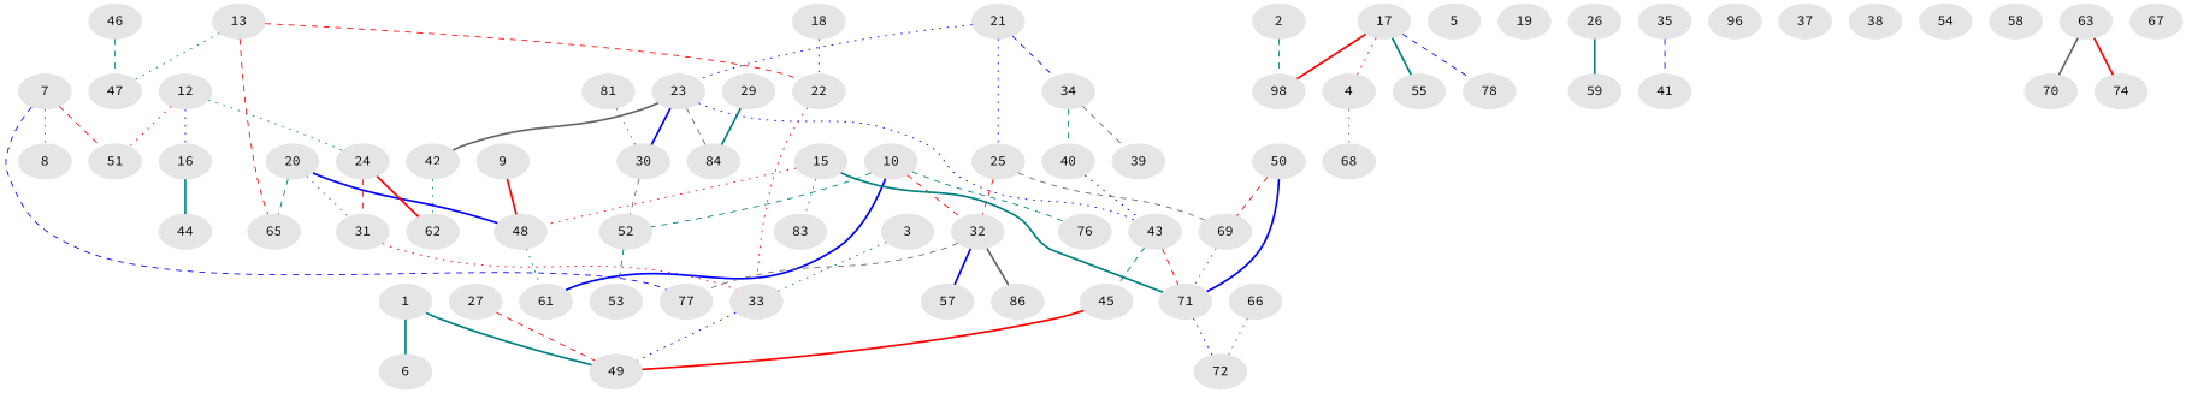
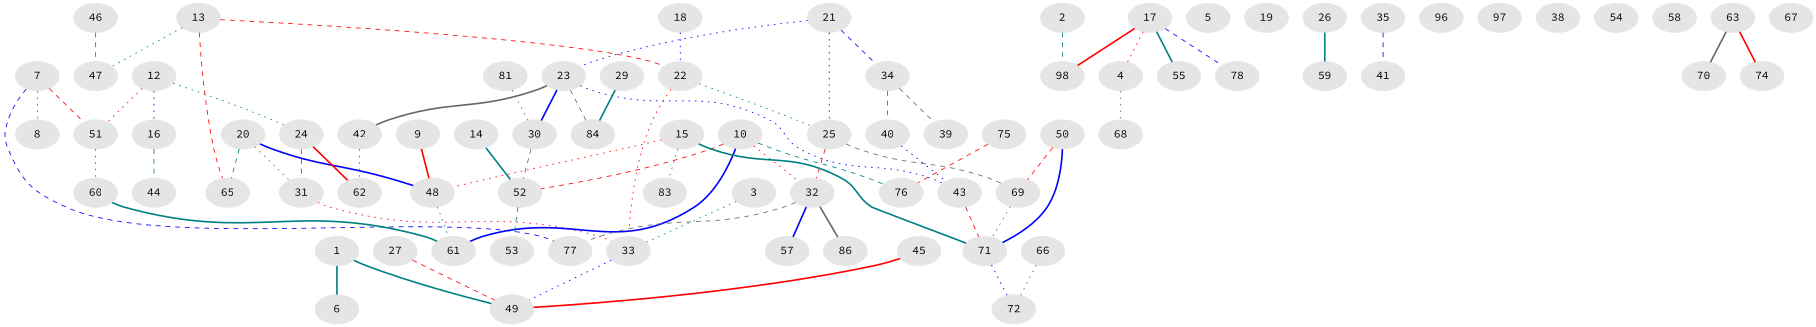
  graph {
    fontname="Source Code Pro"
    node [color=gray90 fontname="Source Code Pro" style=filled]
    edge [color=teal fontname="Source Code Pro" style=dotted]
    1
    6
    49
    n4 [label=98]
    2
    3
    33
    4
    68
    5
    7
    8
    51
    77
+   60
    9
    48
    20
    65
    31
    61
    10
    32
    52
    76
    n26 [label=86]
    57
    53
    n29 [label=81]
    30
    12
    16
    24
    44
    62
    13
    22
    47
    25
+   14
    15
    71
    n43 [label=83]
    72
    17
    55
    78
    21
    23
    34
    18
    19
    42
    43
    n55 [label=84]
    69
    39
    40
    45
    26
    59
    27
    29
    35
    41
    n66 [label=96]
-   37
+   37 [label=97]
    38
    46
    50
    54
    58
    63
    70
    74
    66
    67
+   75
    1 -- 6 [style=bold]
    1 -- 49 [style=bold]
    2 -- n4 [style=dashed]
    3 -- 33
    33 -- 49 [color=blue]
    4 -- 68 [color=gray40]
    7 -- 8
    7 -- 51 [color=red style=dashed]
    7 -- 77 [color=blue style=dashed]
+   51 -- 60 [color=red]
+   60 -- 61 [style=bold]
    9 -- 48 [color=red style=bold]
    48 -- 61
    20 -- 48 [color=blue style=bold]
    20 -- 65 [style=dashed]
    20 -- 31 [color=gray40]
    31 -- 33 [color=red]
    10 -- 61 [color=blue style=bold]
-   10 -- 32 [color=red style=dashed]
-   10 -- 52 [style=dashed]
+   10 -- 32 [color=red]
+   10 -- 52 [color=red style=dashed]
    10 -- 76 [style=dashed]
    32 -- 77 [color=gray40 style=dashed]
    32 -- n26 [color=gray40 style=bold]
    32 -- 57 [color=blue style=bold]
    52 -- 53 [style=dashed]
    n29 -- 30 [color=gray40]
    30 -- 52 [color=gray40 style=dashed]
    12 -- 51 [color=red]
    12 -- 16 [color=blue]
    12 -- 24
-   16 -- 44 [style=bold]
+   16 -- 44 [style=dashed]
    24 -- 31 [color=red style=dashed]
    24 -- 62 [color=red style=bold]
    13 -- 65 [color=red style=dashed]
    13 -- 22 [color=red style=dashed]
    13 -- 47
    22 -- 33 [color=red]
+   22 -- 25
    25 -- 32 [color=red style=dashed]
    25 -- 69 [color=gray40 style=dashed]
+   14 -- 52 [style=bold]
    15 -- 48 [color=red]
    15 -- 71 [style=bold]
    15 -- n43
    71 -- 72 [color=blue]
    17 -- n4 [color=red style=bold]
    17 -- 4 [color=red]
    17 -- 55 [style=bold]
    17 -- 78 [color=blue style=dashed]
    21 -- 25 [color=blue]
    21 -- 23 [color=blue]
    21 -- 34 [color=blue style=dashed]
    23 -- 30 [color=blue style=bold]
    23 -- 42 [color=gray40 style=bold]
    23 -- 43 [color=blue]
    23 -- n55 [color=gray40 style=dashed]
    34 -- 39 [color=gray40 style=dashed]
    34 -- 40 [style=dashed]
    18 -- 22 [color=blue]
    42 -- 62
    43 -- 71 [color=red style=dashed]
-   43 -- 45 [style=dashed]
    69 -- 71 [color=gray40]
    40 -- 43 [color=blue]
    45 -- 49 [color=red style=bold]
    26 -- 59 [style=bold]
    27 -- 49 [color=red style=dashed]
    29 -- n55 [style=bold]
    35 -- 41 [color=blue style=dashed]
    46 -- 47 [style=dashed]
    50 -- 71 [color=blue style=bold]
    50 -- 69 [color=red style=dashed]
    63 -- 70 [color=gray40 style=bold]
    63 -- 74 [color=red style=bold]
    66 -- 72 [color=gray40]
+   75 -- 76 [color=red style=dashed]
  }
